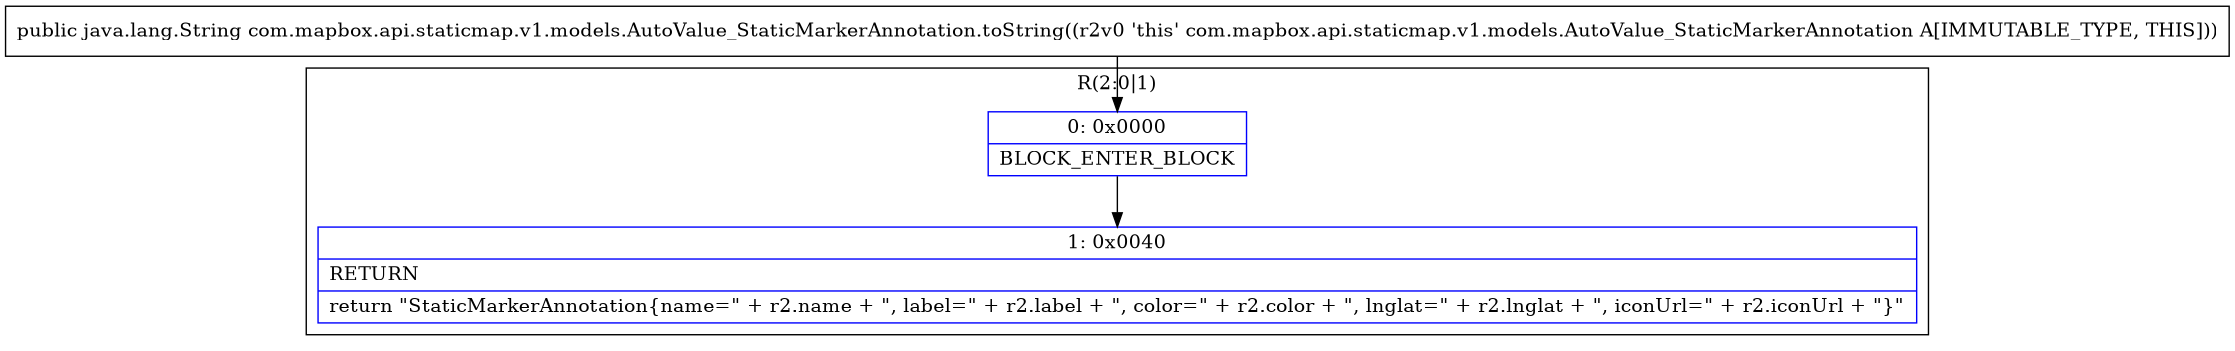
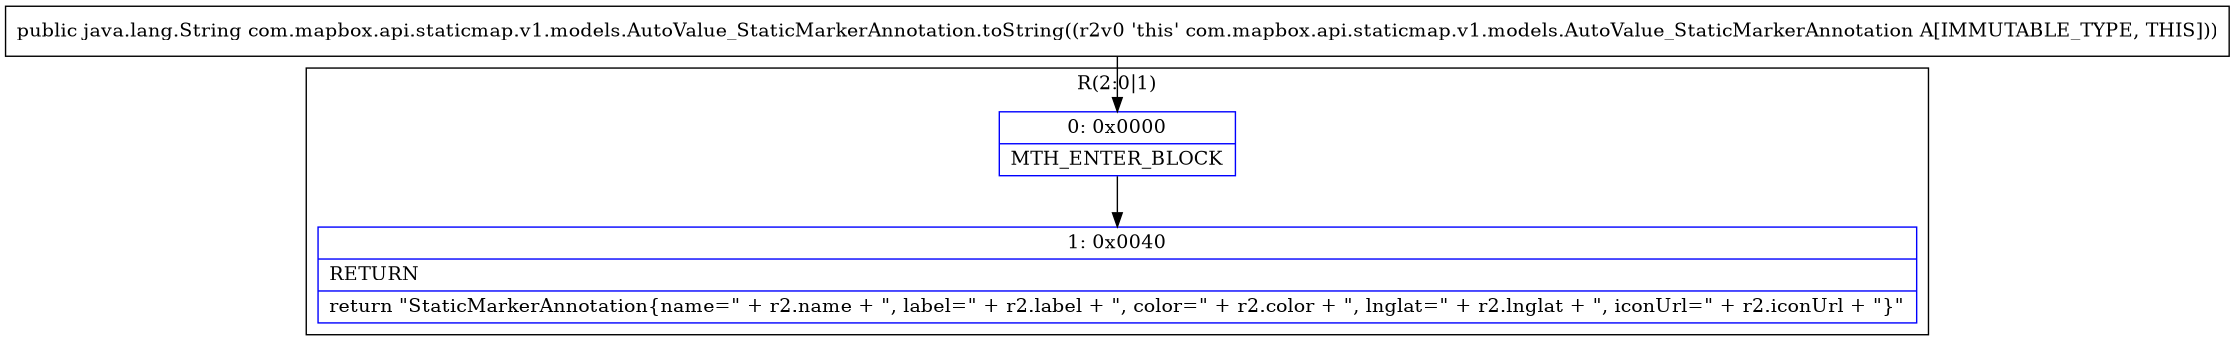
  digraph {
    node [color=blue shape=record]
-   n1 [label="{0\:\ 0x0000|BLOCK_ENTER_BLOCK\l}"]
+   n1 [label="{0\:\ 0x0000|MTH_ENTER_BLOCK\l}"]
    n2 [label="{1\:\ 0x0040|RETURN\l|return \"StaticMarkerAnnotation\{name=\" + r2.name + \", label=\" + r2.label + \", color=\" + r2.color + \", lnglat=\" + r2.lnglat + \", iconUrl=\" + r2.iconUrl + \"\}\"\l}"]
    n3 [label="{public java.lang.String com.mapbox.api.staticmap.v1.models.AutoValue_StaticMarkerAnnotation.toString((r2v0 'this' com.mapbox.api.staticmap.v1.models.AutoValue_StaticMarkerAnnotation A[IMMUTABLE_TYPE, THIS])) }" color=""]
    subgraph cluster_1 {
      label="R(2:0|1)"
      n1
      n2
    }
    n1 -> n2
    n3 -> n1
  }
